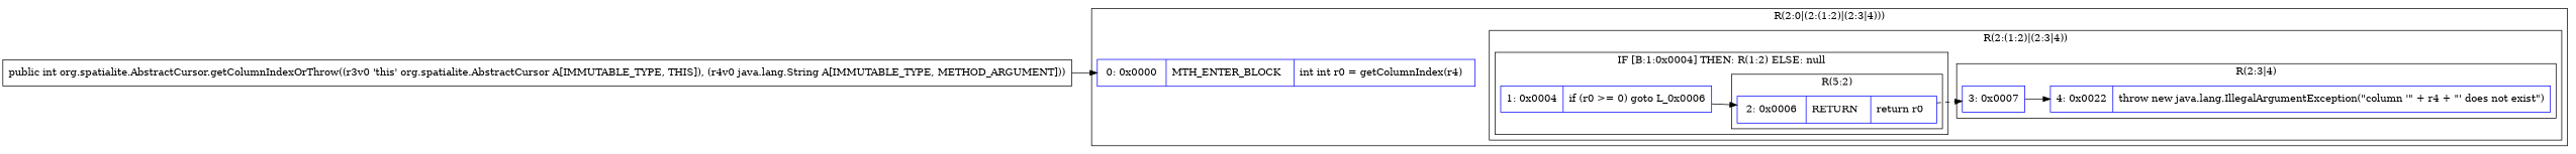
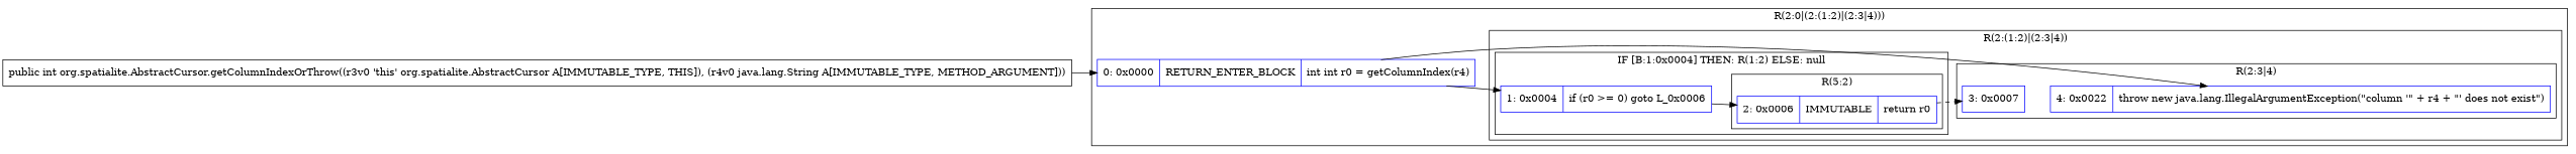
  digraph {
    rankdir=LR
    node [color=blue shape=record]
-   n1 [label="{2\:\ 0x0006|RETURN\l|return r0\l}"]
+   n1 [label="{2\:\ 0x0006|IMMUTABLE\l|return r0\l}"]
    n2 [label="{1\:\ 0x0004|if (r0 \>= 0) goto L_0x0006\l}"]
    n3 [label="{3\:\ 0x0007}"]
    n4 [label="{4\:\ 0x0022|throw new java.lang.IllegalArgumentException(\"column '\" + r4 + \"' does not exist\")\l}"]
-   n5 [label="{0\:\ 0x0000|MTH_ENTER_BLOCK\l|int int r0 = getColumnIndex(r4)\l}"]
+   n5 [label="{0\:\ 0x0000|RETURN_ENTER_BLOCK\l|int int r0 = getColumnIndex(r4)\l}"]
    n6 [label="{public int org.spatialite.AbstractCursor.getColumnIndexOrThrow((r3v0 'this' org.spatialite.AbstractCursor A[IMMUTABLE_TYPE, THIS]), (r4v0 java.lang.String A[IMMUTABLE_TYPE, METHOD_ARGUMENT])) }" color=""]
    subgraph cluster_1 {
      label="R(2:0|(2:(1:2)|(2:3|4)))"
      n5
      subgraph cluster_2 {
        label="R(2:(1:2)|(2:3|4))"
        subgraph cluster_3 {
          label="IF [B:1:0x0004] THEN: R(1:2) ELSE: null"
          n2
          subgraph cluster_4 {
            label="R(5:2)"
            n1
          }
        }
        subgraph cluster_5 {
          label="R(2:3|4)"
          n3
          n4
        }
      }
    }
    n1 -> n3 [style=dashed]
    n2 -> n1
-   n3 -> n4
+   n5 -> n4
+   n5 -> n2
    n6 -> n5
  }
